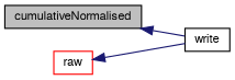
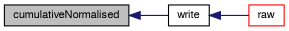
  digraph {
    rankdir=LR
    node [color=black fontname=FreeSans fontsize=10 shape=record]
    edge [color=midnightblue dir=back fontname=FreeSans fontsize=10 labelfontname=FreeSans labelfontsize=10 style=solid]
    n1 [fillcolor=grey75 fontcolor=black height=0.2 label=cumulativeNormalised style=filled width=0.4]
    n2 [height=0.2 label=write width=0.4]
    n3 [color=red height=0.2 label=raw width=0.4]
    n1 -> n2
-   n3 -> n2
+   n2 -> n3
  }
